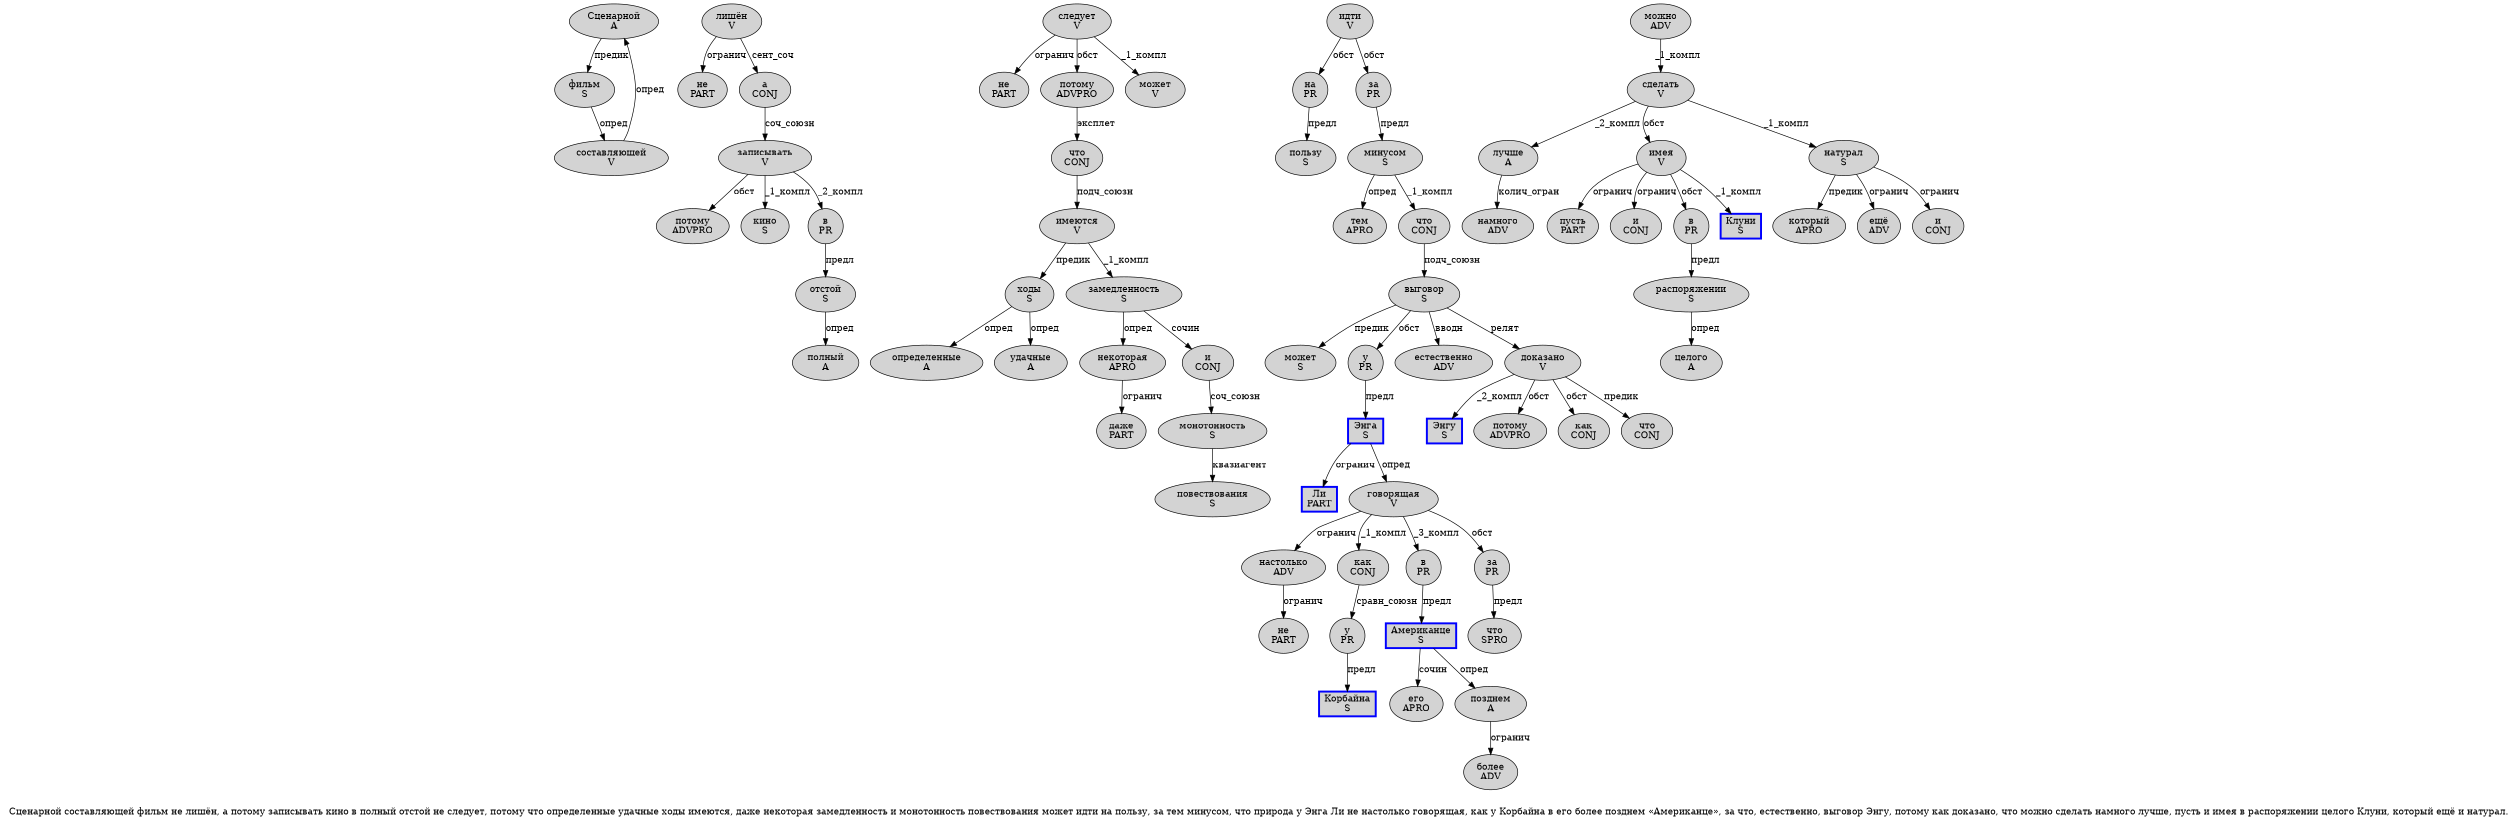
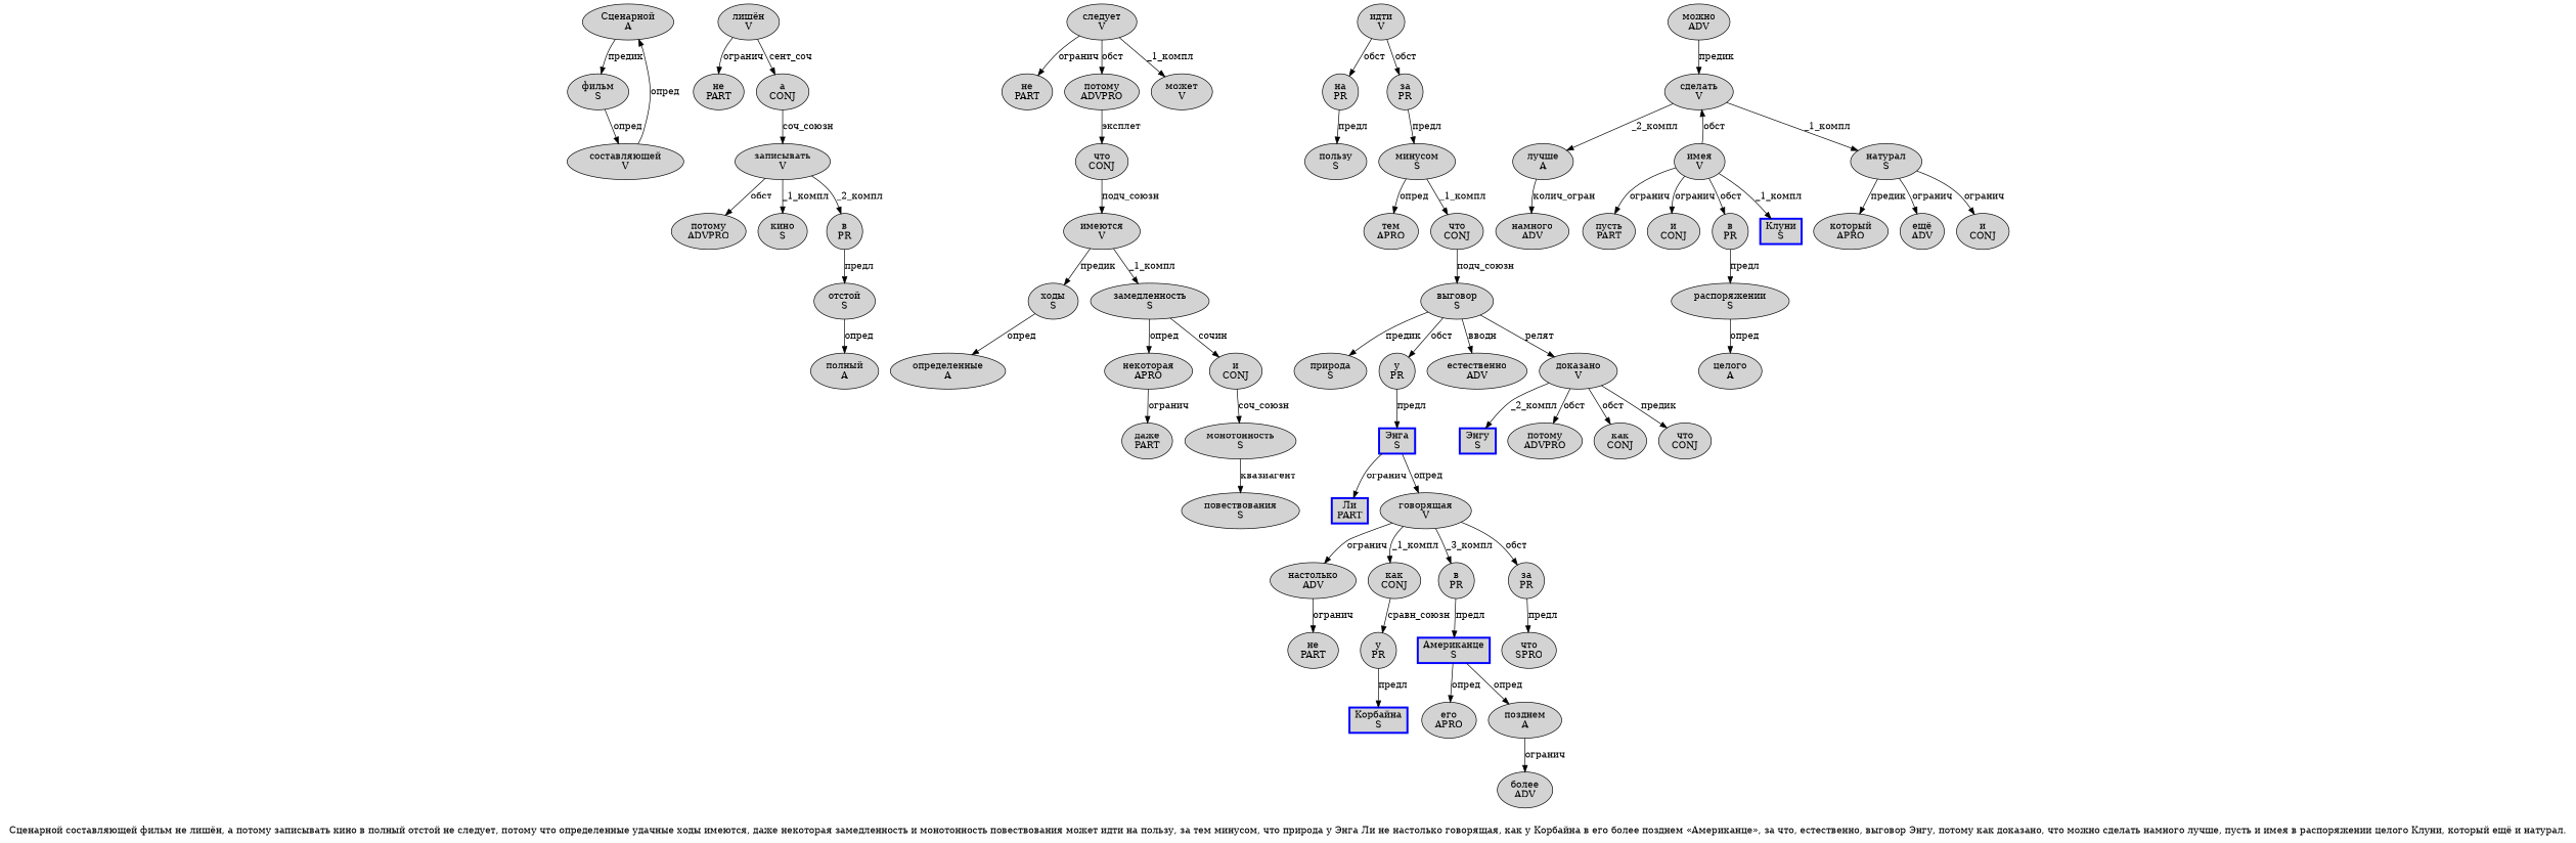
  digraph {
    label="Сценарной составляющей фильм не лишён, а потому записывать кино в полный отстой не следует, потому что определенные удачные ходы имеются, даже некоторая замедленность и монотонность повествования может идти на пользу, за тем минусом, что природа у Энга Ли не настолько говорящая, как у Корбайна в его более позднем «Американце», за что, естественно, выговор Энгу, потому как доказано, что можно сделать намного лучше, пусть и имея в распоряжении целого Клуни, который ещё и натурал."
    node [fillcolor=lightgray penwidth=1 shape=ellipse style=filled]
    n1 [label="Сценарной\nA"]
    n2 [label="фильм\nS"]
    n3 [label="составляющей\nV"]
    n4 [label="не\nPART"]
    n5 [label="лишён\nV"]
    n6 [label="а\nCONJ"]
    n7 [label="записывать\nV"]
    n8 [label="потому\nADVPRO"]
    n9 [label="кино\nS"]
    n10 [label="в\nPR"]
    n11 [label="отстой\nS"]
    n12 [label="полный\nA"]
    n13 [label="не\nPART"]
    n14 [label="следует\nV"]
    n15 [label="потому\nADVPRO"]
    n16 [label="может\nV"]
    n17 [label="что\nCONJ"]
    n18 [label="имеются\nV"]
    n19 [label="ходы\nS"]
    n20 [label="замедленность\nS"]
    n21 [label="определенные\nA"]
-   n22 [label="удачные\nA"]
    n23 [label="некоторая\nAPRO"]
    n24 [label="и\nCONJ"]
    n25 [label="даже\nPART"]
    n26 [label="монотонность\nS"]
    n27 [label="повествования\nS"]
    n28 [label="идти\nV"]
    n29 [label="на\nPR"]
    n30 [label="за\nPR"]
    n31 [label="пользу\nS"]
    n32 [label="минусом\nS"]
    n33 [label="тем\nAPRO"]
    n34 [label="что\nCONJ"]
    n35 [label="выговор\nS"]
-   n36 [label="может\nS"]
+   n36 [label="природа\nS"]
    n37 [label="у\nPR"]
    n38 [label="естественно\nADV"]
    n39 [label="доказано\nV"]
    n40 [color=blue label="Энга\nS" penwidth=3 shape=box]
    n41 [color=blue label="Ли\nPART" penwidth=3 shape=box]
    n42 [label="говорящая\nV"]
    n43 [label="настолько\nADV"]
    n44 [label="как\nCONJ"]
    n45 [label="в\nPR"]
    n46 [label="за\nPR"]
    n47 [label="не\nPART"]
    n48 [label="у\nPR"]
    n49 [color=blue label="Американце\nS" penwidth=3 shape=box]
    n50 [label="что\nSPRO"]
    n51 [color=blue label="Корбайна\nS" penwidth=3 shape=box]
    n52 [label="его\nAPRO"]
    n53 [label="позднем\nA"]
    n54 [label="более\nADV"]
    n55 [color=blue label="Энгу\nS" penwidth=3 shape=box]
    n56 [label="потому\nADVPRO"]
    n57 [label="как\nCONJ"]
    n58 [label="что\nCONJ"]
    n59 [label="можно\nADV"]
    n60 [label="сделать\nV"]
    n61 [label="лучше\nA"]
    n62 [label="имея\nV"]
    n63 [label="натурал\nS"]
    n64 [label="намного\nADV"]
    n65 [label="пусть\nPART"]
    n66 [label="и\nCONJ"]
    n67 [label="в\nPR"]
    n68 [color=blue label="Клуни\nS" penwidth=3 shape=box]
    n69 [label="который\nAPRO"]
    n70 [label="ещё\nADV"]
    n71 [label="и\nCONJ"]
    n72 [label="распоряжении\nS"]
    n73 [label="целого\nA"]
    n1 -> n2 [label="предик"]
    n2 -> n3 [label="опред"]
    n3 -> n1 [label="опред"]
    n5 -> n4 [label="огранич"]
    n5 -> n6 [label="сент_соч"]
    n6 -> n7 [label="соч_союзн"]
    n7 -> n8 [label="обст"]
    n7 -> n9 [label="_1_компл"]
    n7 -> n10 [label="_2_компл"]
    n10 -> n11 [label="предл"]
    n11 -> n12 [label="опред"]
    n14 -> n13 [label="огранич"]
    n14 -> n15 [label="обст"]
    n14 -> n16 [label="_1_компл"]
    n15 -> n17 [label="эксплет"]
    n17 -> n18 [label="подч_союзн"]
    n18 -> n19 [label="предик"]
    n18 -> n20 [label="_1_компл"]
    n19 -> n21 [label="опред"]
-   n19 -> n22 [label="опред"]
    n20 -> n23 [label="опред"]
    n20 -> n24 [label="сочин"]
    n23 -> n25 [label="огранич"]
    n24 -> n26 [label="соч_союзн"]
    n26 -> n27 [label="квазиагент"]
    n28 -> n29 [label="обст"]
    n28 -> n30 [label="обст"]
    n29 -> n31 [label="предл"]
    n30 -> n32 [label="предл"]
    n32 -> n33 [label="опред"]
    n32 -> n34 [label="_1_компл"]
    n34 -> n35 [label="подч_союзн"]
    n35 -> n36 [label="предик"]
    n35 -> n37 [label="обст"]
    n35 -> n38 [label="вводн"]
    n35 -> n39 [label="релят"]
    n37 -> n40 [label="предл"]
    n39 -> n55 [label="_2_компл"]
    n39 -> n56 [label="обст"]
    n39 -> n57 [label="обст"]
    n39 -> n58 [label="предик"]
    n40 -> n41 [label="огранич"]
    n40 -> n42 [label="опред"]
    n42 -> n43 [label="огранич"]
    n42 -> n44 [label="_1_компл"]
    n42 -> n45 [label="_3_компл"]
    n42 -> n46 [label="обст"]
    n43 -> n47 [label="огранич"]
    n44 -> n48 [label="сравн_союзн"]
    n45 -> n49 [label="предл"]
    n46 -> n50 [label="предл"]
    n48 -> n51 [label="предл"]
-   n49 -> n52 [label="сочин"]
+   n49 -> n52 [label="опред"]
    n49 -> n53 [label="опред"]
    n53 -> n54 [label="огранич"]
-   n59 -> n60 [label="_1_компл"]
+   n59 -> n60 [label="предик"]
    n60 -> n61 [label="_2_компл"]
-   n60 -> n62 [label="обст"]
+   n62 -> n60 [label="обст"]
    n60 -> n63 [label="_1_компл"]
    n61 -> n64 [label="колич_огран"]
    n62 -> n65 [label="огранич"]
    n62 -> n66 [label="огранич"]
    n62 -> n67 [label="обст"]
    n62 -> n68 [label="_1_компл"]
    n63 -> n69 [label="предик"]
    n63 -> n70 [label="огранич"]
    n63 -> n71 [label="огранич"]
    n67 -> n72 [label="предл"]
    n72 -> n73 [label="опред"]
  }
